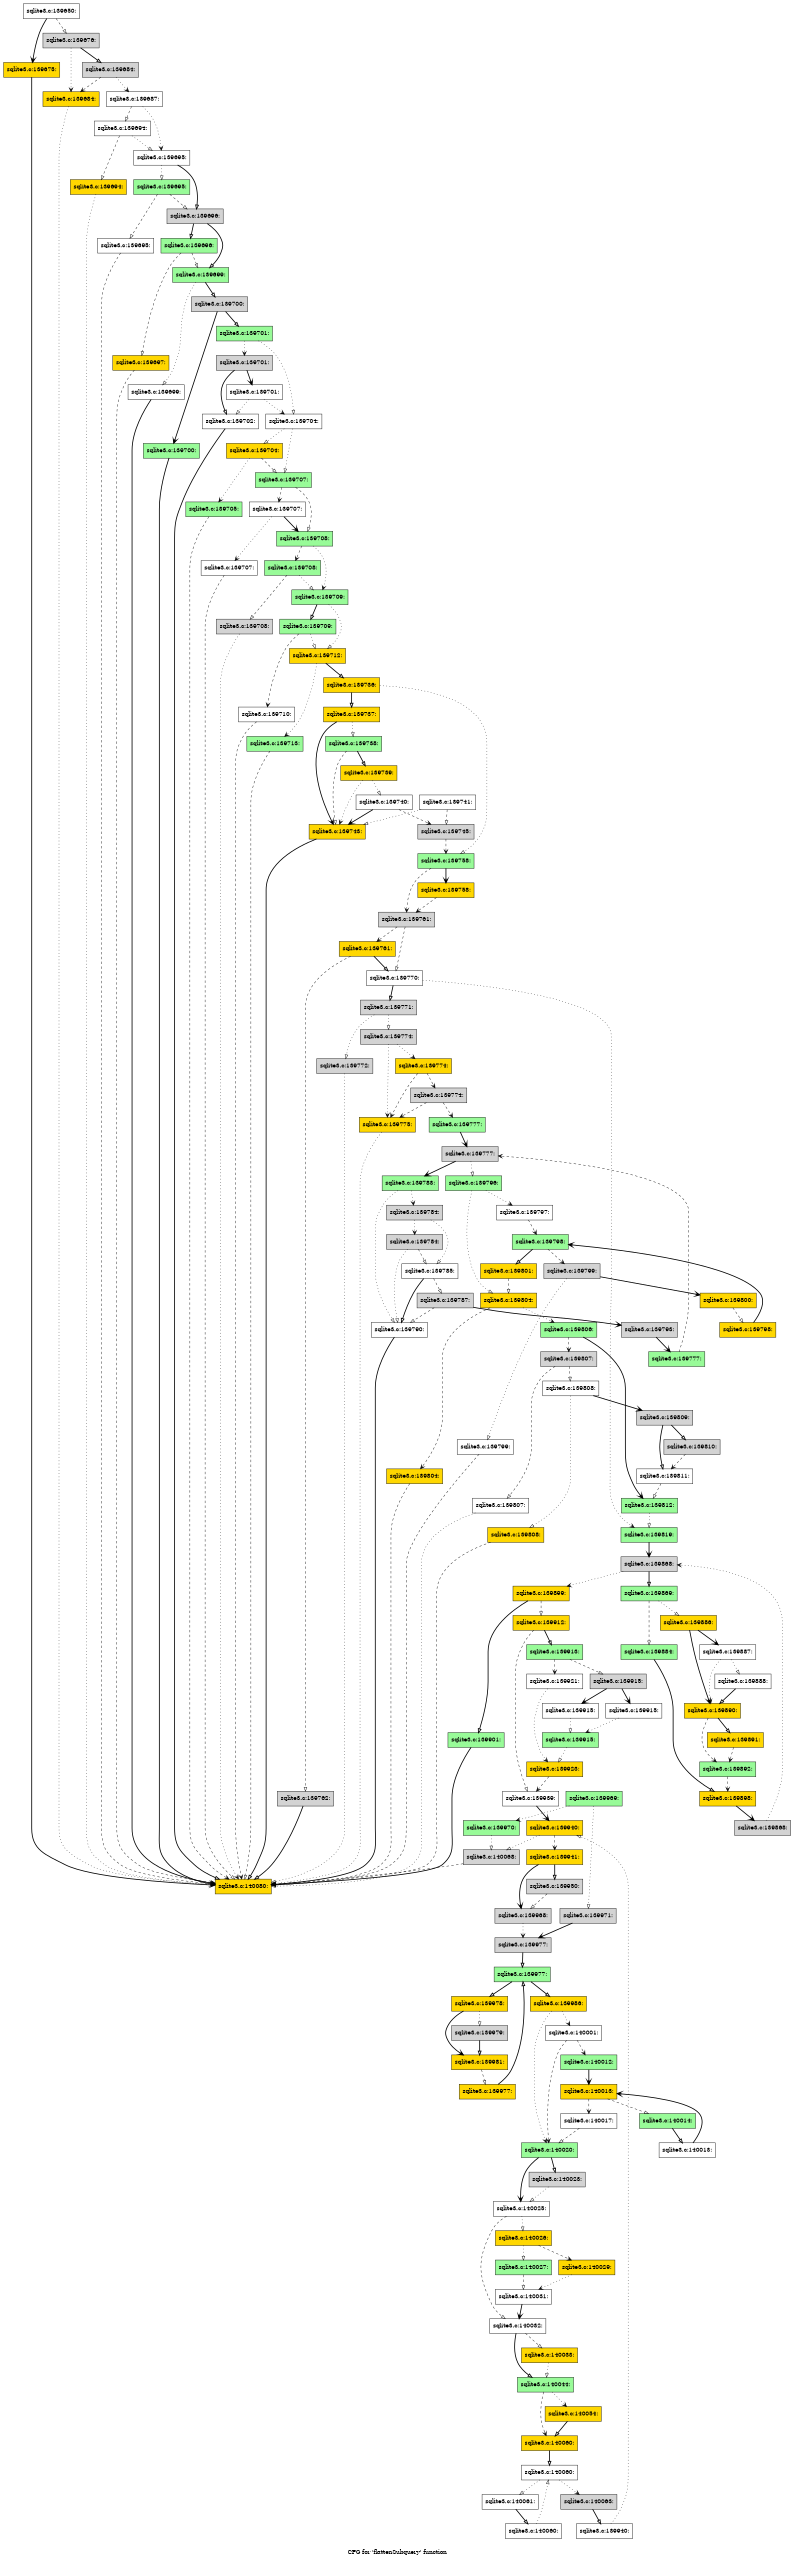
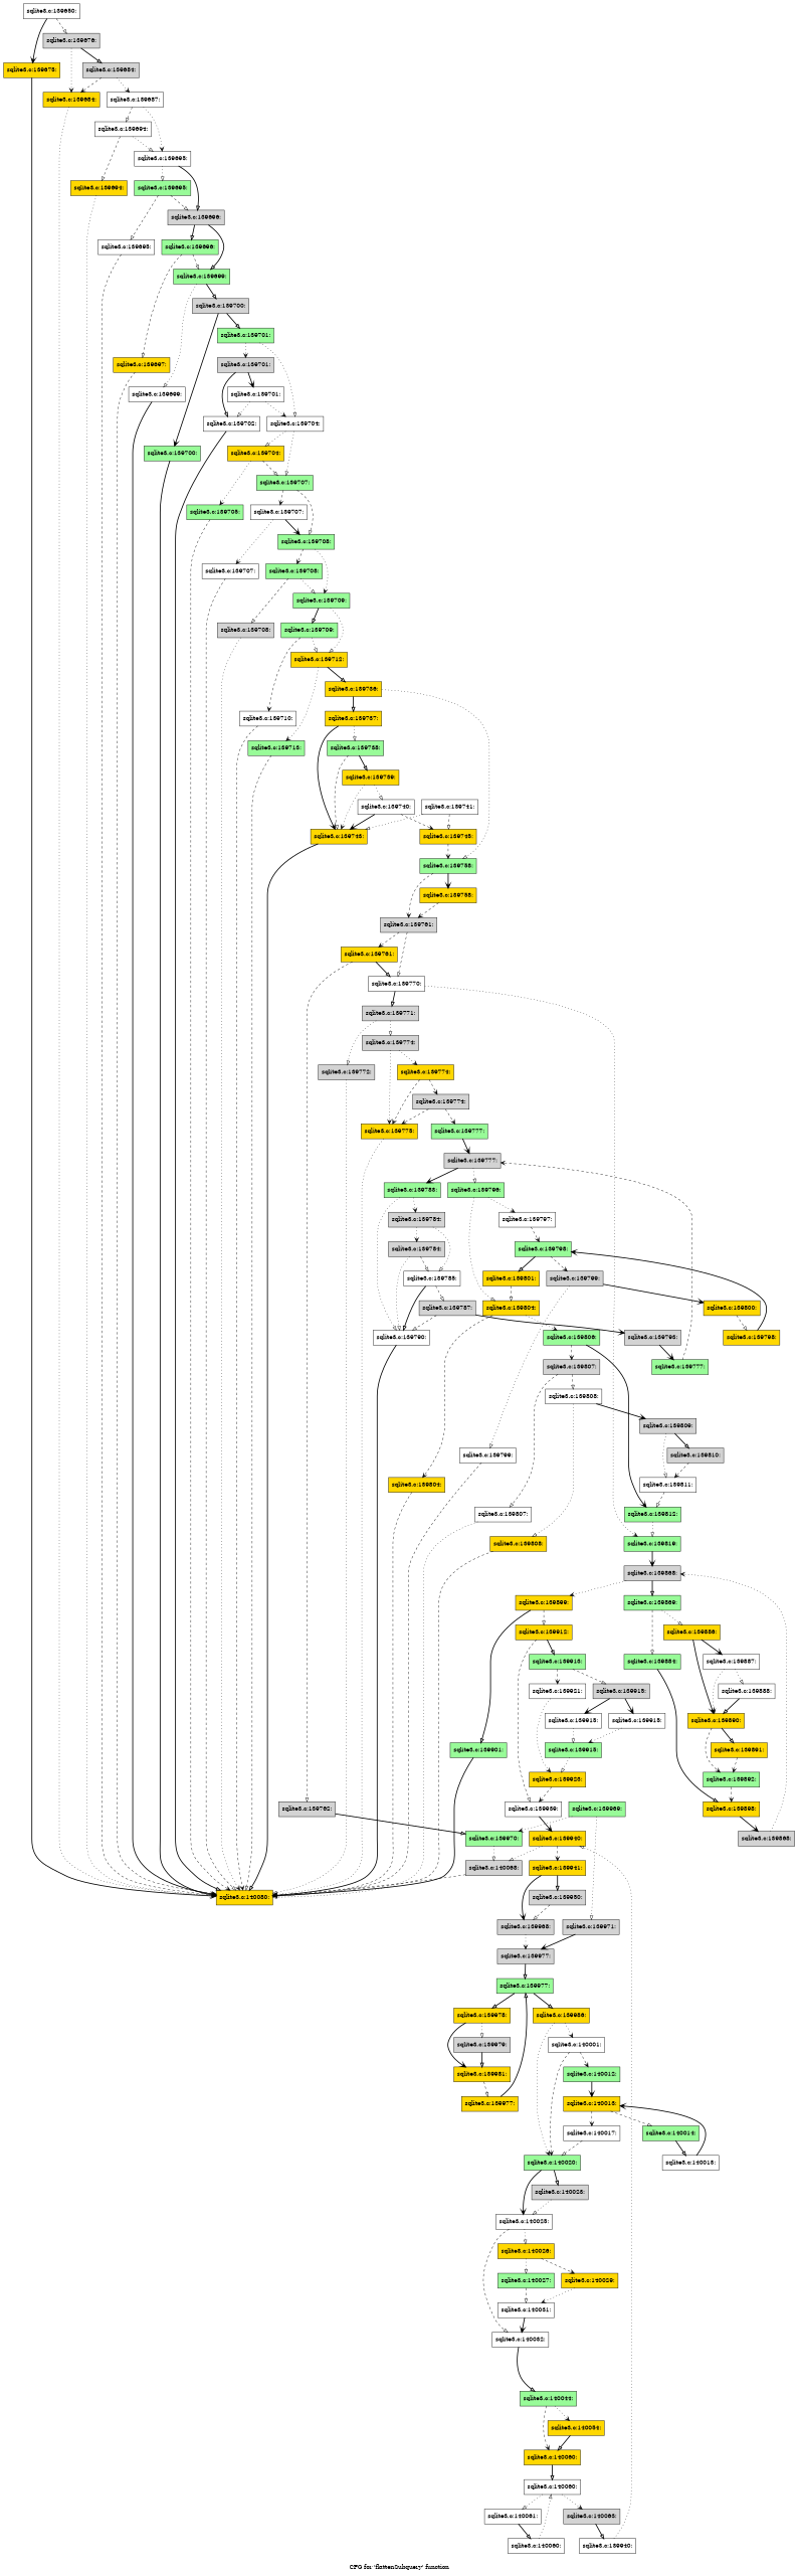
  digraph {
    label="CFG for 'flattenSubquery' function"
    node [fillcolor=gold shape=record style=filled]
    edge [arrowhead=onormal style=dotted]
    n1 [fillcolor=white label="{sqlite3.c:139650:}"]
    n2 [label="{sqlite3.c:139675:}"]
    n3 [fillcolor=lightgrey label="{sqlite3.c:139676:}"]
    n4 [label="{sqlite3.c:140080:}"]
    n5 [label="{sqlite3.c:139684:}"]
    n6 [fillcolor=lightgrey label="{sqlite3.c:139684:}"]
    n7 [fillcolor=white label="{sqlite3.c:139687:}"]
    n8 [fillcolor=white label="{sqlite3.c:139694:}"]
    n9 [fillcolor=white label="{sqlite3.c:139695:}"]
    n10 [label="{sqlite3.c:139694:}"]
    n11 [fillcolor=palegreen label="{sqlite3.c:139695:}"]
    n12 [fillcolor=lightgrey label="{sqlite3.c:139696:}"]
    n13 [fillcolor=white label="{sqlite3.c:139695:}"]
    n14 [fillcolor=palegreen label="{sqlite3.c:139696:}"]
    n15 [fillcolor=palegreen label="{sqlite3.c:139699:}"]
    n16 [label="{sqlite3.c:139697:}"]
    n17 [fillcolor=white label="{sqlite3.c:139699:}"]
    n18 [fillcolor=lightgrey label="{sqlite3.c:139700:}"]
    n19 [fillcolor=palegreen label="{sqlite3.c:139700:}"]
    n20 [fillcolor=palegreen label="{sqlite3.c:139701:}"]
    n21 [fillcolor=lightgrey label="{sqlite3.c:139701:}"]
    n22 [fillcolor=white label="{sqlite3.c:139704:}"]
    n23 [fillcolor=white label="{sqlite3.c:139702:}"]
    n24 [fillcolor=white label="{sqlite3.c:139701:}"]
    n25 [label="{sqlite3.c:139704:}"]
    n26 [fillcolor=palegreen label="{sqlite3.c:139707:}"]
    n27 [fillcolor=palegreen label="{sqlite3.c:139705:}"]
    n28 [fillcolor=white label="{sqlite3.c:139707:}"]
    n29 [fillcolor=palegreen label="{sqlite3.c:139708:}"]
    n30 [fillcolor=white label="{sqlite3.c:139707:}"]
    n31 [fillcolor=palegreen label="{sqlite3.c:139708:}"]
    n32 [fillcolor=palegreen label="{sqlite3.c:139709:}"]
    n33 [fillcolor=lightgrey label="{sqlite3.c:139708:}"]
    n34 [fillcolor=palegreen label="{sqlite3.c:139709:}"]
    n35 [label="{sqlite3.c:139712:}"]
    n36 [fillcolor=white label="{sqlite3.c:139710:}"]
    n37 [fillcolor=palegreen label="{sqlite3.c:139713:}"]
    n38 [label="{sqlite3.c:139736:}"]
    n39 [label="{sqlite3.c:139737:}"]
    n40 [fillcolor=palegreen label="{sqlite3.c:139758:}"]
    n41 [label="{sqlite3.c:139743:}"]
    n42 [fillcolor=palegreen label="{sqlite3.c:139738:}"]
    n43 [label="{sqlite3.c:139758:}"]
    n44 [fillcolor=lightgrey label="{sqlite3.c:139761:}"]
    n45 [label="{sqlite3.c:139739:}"]
    n46 [label="{sqlite3.c:139761:}"]
    n47 [fillcolor=white label="{sqlite3.c:139770:}"]
    n48 [fillcolor=white label="{sqlite3.c:139740:}"]
-   n49 [fillcolor=lightgrey label="{sqlite3.c:139745:}"]
+   n49 [label="{sqlite3.c:139745:}"]
    n50 [fillcolor=white label="{sqlite3.c:139741:}"]
    n51 [fillcolor=lightgrey label="{sqlite3.c:139762:}"]
    n52 [fillcolor=lightgrey label="{sqlite3.c:139771:}"]
    n53 [fillcolor=palegreen label="{sqlite3.c:139819:}"]
    n54 [fillcolor=lightgrey label="{sqlite3.c:139772:}"]
    n55 [fillcolor=lightgrey label="{sqlite3.c:139774:}"]
    n56 [fillcolor=lightgrey label="{sqlite3.c:139868:}"]
    n57 [label="{sqlite3.c:139775:}"]
    n58 [label="{sqlite3.c:139774:}"]
    n59 [fillcolor=palegreen label="{sqlite3.c:139869:}"]
    n60 [label="{sqlite3.c:139899:}"]
    n61 [fillcolor=lightgrey label="{sqlite3.c:139774:}"]
    n62 [fillcolor=palegreen label="{sqlite3.c:139777:}"]
    n63 [fillcolor=lightgrey label="{sqlite3.c:139777:}"]
    n64 [fillcolor=palegreen label="{sqlite3.c:139783:}"]
    n65 [fillcolor=palegreen label="{sqlite3.c:139796:}"]
    n66 [fillcolor=white label="{sqlite3.c:139790:}"]
    n67 [fillcolor=lightgrey label="{sqlite3.c:139784:}"]
    n68 [fillcolor=white label="{sqlite3.c:139797:}"]
    n69 [label="{sqlite3.c:139804:}"]
    n70 [fillcolor=lightgrey label="{sqlite3.c:139784:}"]
    n71 [fillcolor=white label="{sqlite3.c:139785:}"]
    n72 [fillcolor=palegreen label="{sqlite3.c:139798:}"]
    n73 [label="{sqlite3.c:139804:}"]
    n74 [fillcolor=palegreen label="{sqlite3.c:139806:}"]
    n75 [fillcolor=lightgrey label="{sqlite3.c:139787:}"]
    n76 [fillcolor=lightgrey label="{sqlite3.c:139793:}"]
    n77 [fillcolor=palegreen label="{sqlite3.c:139777:}"]
    n78 [fillcolor=lightgrey label="{sqlite3.c:139799:}"]
    n79 [label="{sqlite3.c:139801:}"]
    n80 [fillcolor=lightgrey label="{sqlite3.c:139807:}"]
    n81 [fillcolor=palegreen label="{sqlite3.c:139812:}"]
    n82 [fillcolor=white label="{sqlite3.c:139799:}"]
    n83 [label="{sqlite3.c:139800:}"]
    n84 [label="{sqlite3.c:139798:}"]
    n85 [fillcolor=white label="{sqlite3.c:139807:}"]
    n86 [fillcolor=white label="{sqlite3.c:139808:}"]
    n87 [label="{sqlite3.c:139808:}"]
    n88 [fillcolor=lightgrey label="{sqlite3.c:139809:}"]
    n89 [fillcolor=lightgrey label="{sqlite3.c:139810:}"]
    n90 [fillcolor=white label="{sqlite3.c:139811:}"]
    n91 [fillcolor=palegreen label="{sqlite3.c:139884:}"]
    n92 [label="{sqlite3.c:139886:}"]
    n93 [fillcolor=palegreen label="{sqlite3.c:139901:}"]
    n94 [label="{sqlite3.c:139912:}"]
    n95 [label="{sqlite3.c:139898:}"]
    n96 [fillcolor=white label="{sqlite3.c:139887:}"]
    n97 [label="{sqlite3.c:139890:}"]
    n98 [fillcolor=palegreen label="{sqlite3.c:139913:}"]
    n99 [fillcolor=white label="{sqlite3.c:139939:}"]
    n100 [fillcolor=lightgrey label="{sqlite3.c:139868:}"]
    n101 [fillcolor=white label="{sqlite3.c:139888:}"]
    n102 [label="{sqlite3.c:139891:}"]
    n103 [fillcolor=palegreen label="{sqlite3.c:139892:}"]
    n104 [fillcolor=lightgrey label="{sqlite3.c:139915:}"]
    n105 [fillcolor=white label="{sqlite3.c:139921:}"]
    n106 [label="{sqlite3.c:139940:}"]
    n107 [fillcolor=white label="{sqlite3.c:139915:}"]
    n108 [fillcolor=white label="{sqlite3.c:139915:}"]
    n109 [label="{sqlite3.c:139923:}"]
    n110 [label="{sqlite3.c:139941:}"]
    n111 [fillcolor=lightgrey label="{sqlite3.c:140068:}"]
    n112 [fillcolor=palegreen label="{sqlite3.c:139915:}"]
    n113 [fillcolor=lightgrey label="{sqlite3.c:139950:}"]
    n114 [fillcolor=lightgrey label="{sqlite3.c:139968:}"]
    n115 [fillcolor=lightgrey label="{sqlite3.c:139977:}"]
    n116 [fillcolor=palegreen label="{sqlite3.c:139969:}"]
    n117 [fillcolor=palegreen label="{sqlite3.c:139970:}"]
    n118 [fillcolor=lightgrey label="{sqlite3.c:139971:}"]
    n119 [fillcolor=palegreen label="{sqlite3.c:139977:}"]
    n120 [label="{sqlite3.c:139978:}"]
    n121 [label="{sqlite3.c:139986:}"]
    n122 [fillcolor=lightgrey label="{sqlite3.c:139979:}"]
    n123 [label="{sqlite3.c:139981:}"]
    n124 [fillcolor=white label="{sqlite3.c:140001:}"]
    n125 [fillcolor=palegreen label="{sqlite3.c:140020:}"]
    n126 [label="{sqlite3.c:139977:}"]
    n127 [fillcolor=palegreen label="{sqlite3.c:140012:}"]
    n128 [fillcolor=lightgrey label="{sqlite3.c:140023:}"]
    n129 [fillcolor=white label="{sqlite3.c:140025:}"]
    n130 [label="{sqlite3.c:140013:}"]
    n131 [label="{sqlite3.c:140026:}"]
    n132 [fillcolor=white label="{sqlite3.c:140032:}"]
    n133 [fillcolor=palegreen label="{sqlite3.c:140014:}"]
    n134 [fillcolor=white label="{sqlite3.c:140017:}"]
    n135 [fillcolor=white label="{sqlite3.c:140013:}"]
    n136 [fillcolor=palegreen label="{sqlite3.c:140027:}"]
    n137 [label="{sqlite3.c:140029:}"]
-   n138 [label="{sqlite3.c:140033:}"]
    n139 [fillcolor=palegreen label="{sqlite3.c:140044:}"]
    n140 [fillcolor=white label="{sqlite3.c:140031:}"]
    n141 [label="{sqlite3.c:140054:}"]
    n142 [label="{sqlite3.c:140060:}"]
    n143 [fillcolor=white label="{sqlite3.c:140060:}"]
    n144 [fillcolor=white label="{sqlite3.c:140061:}"]
    n145 [fillcolor=lightgrey label="{sqlite3.c:140063:}"]
    n146 [fillcolor=white label="{sqlite3.c:140060:}"]
    n147 [fillcolor=white label="{sqlite3.c:139940:}"]
    n1 -> n2 [arrowhead=vee style=bold]
    n1 -> n3 [style=dashed]
    n2 -> n4 [arrowhead=vee style=bold]
    n3 -> n5 [arrowhead=vee]
    n3 -> n6 [style=bold]
    n5 -> n4 [arrowhead=vee]
    n6 -> n5 [arrowhead=vee style=dashed]
    n6 -> n7 [arrowhead=vee]
    n7 -> n8 [style=dashed]
    n7 -> n9 [arrowhead=vee]
    n8 -> n9
    n8 -> n10 [style=dashed]
    n9 -> n11
    n9 -> n12 [style=bold]
    n10 -> n4
    n11 -> n12 [style=dashed]
    n11 -> n13 [style=dashed]
    n12 -> n14 [style=bold]
    n12 -> n15 [style=bold]
    n13 -> n4 [style=dashed]
    n14 -> n15 [style=dashed]
    n14 -> n16 [style=dashed]
    n15 -> n17
    n15 -> n18 [style=bold]
    n16 -> n4 [arrowhead=vee style=dashed]
    n17 -> n4 [style=bold]
    n18 -> n19 [arrowhead=vee style=bold]
    n18 -> n20 [style=bold]
    n19 -> n4 [arrowhead=vee style=bold]
    n20 -> n21 [arrowhead=vee]
    n20 -> n22
    n21 -> n23 [style=bold]
    n21 -> n24 [arrowhead=vee style=bold]
    n22 -> n25
    n22 -> n26
    n23 -> n4 [style=bold]
    n24 -> n22 [arrowhead=vee]
    n24 -> n23
    n25 -> n26 [style=dashed]
    n25 -> n27 [arrowhead=vee]
    n26 -> n28 [arrowhead=vee style=dashed]
    n26 -> n29 [style=dashed]
    n27 -> n4 [arrowhead=vee style=dashed]
    n28 -> n29 [arrowhead=vee style=bold]
    n28 -> n30 [arrowhead=vee]
    n29 -> n31 [arrowhead=vee style=dashed]
    n29 -> n32 [arrowhead=vee]
    n30 -> n4 [style=dashed]
    n31 -> n32
    n31 -> n33 [style=dashed]
    n32 -> n34 [style=bold]
    n32 -> n35
    n33 -> n4 [arrowhead=vee]
    n34 -> n35
    n34 -> n36 [arrowhead=vee style=dashed]
    n35 -> n37 [arrowhead=vee]
    n35 -> n38 [style=bold]
    n36 -> n4 [arrowhead=vee style=dashed]
    n37 -> n4 [style=dashed]
    n38 -> n39 [style=bold]
    n38 -> n40
    n39 -> n41 [arrowhead=vee style=bold]
    n39 -> n42
    n40 -> n43 [arrowhead=vee style=bold]
    n40 -> n44 [arrowhead=vee style=dashed]
    n41 -> n4 [style=bold]
    n42 -> n41 [style=dashed]
    n42 -> n45 [style=bold]
    n43 -> n44 [arrowhead=vee style=dashed]
    n44 -> n46 [arrowhead=vee style=dashed]
    n44 -> n47 [style=dashed]
    n45 -> n41 [arrowhead=vee]
    n45 -> n48
    n46 -> n47 [style=bold]
    n46 -> n51 [style=dashed]
    n47 -> n52 [style=bold]
    n47 -> n53 [arrowhead=vee]
    n48 -> n41 [arrowhead=vee style=bold]
    n48 -> n49 [arrowhead=vee style=dashed]
    n49 -> n40 [arrowhead=vee style=dashed]
    n50 -> n41
    n50 -> n49 [style=dashed]
-   n51 -> n4 [style=bold]
+   n51 -> n117 [style=bold]
    n52 -> n54
    n52 -> n55
    n53 -> n56 [arrowhead=vee style=bold]
    n54 -> n4
    n55 -> n57 [arrowhead=vee]
    n55 -> n58 [arrowhead=vee]
    n56 -> n59 [style=bold]
    n56 -> n60 [arrowhead=vee]
    n57 -> n4 [arrowhead=vee]
    n58 -> n57 [arrowhead=vee style=dashed]
    n58 -> n61 [arrowhead=vee style=dashed]
    n59 -> n91 [style=dashed]
    n59 -> n92
    n60 -> n93 [style=bold]
    n60 -> n94 [style=dashed]
    n61 -> n57 [arrowhead=vee style=dashed]
    n61 -> n62 [arrowhead=vee style=dashed]
    n62 -> n63 [arrowhead=vee style=bold]
    n63 -> n64 [arrowhead=vee style=bold]
    n63 -> n65
    n64 -> n66
    n64 -> n67 [arrowhead=vee]
    n65 -> n68 [arrowhead=vee]
    n65 -> n69
    n66 -> n4 [style=bold]
    n67 -> n70 [arrowhead=vee]
    n67 -> n71
    n68 -> n72 [arrowhead=vee style=dashed]
    n69 -> n73 [arrowhead=vee style=dashed]
    n69 -> n74 [arrowhead=vee]
    n70 -> n66
    n70 -> n71 [style=dashed]
    n71 -> n66 [style=bold]
    n71 -> n75 [style=dashed]
    n72 -> n78 [arrowhead=vee style=dashed]
    n72 -> n79 [style=bold]
    n73 -> n4 [style=dashed]
    n74 -> n80 [arrowhead=vee style=dashed]
    n74 -> n81 [arrowhead=vee style=bold]
    n75 -> n66 [style=dashed]
    n75 -> n76 [arrowhead=vee style=bold]
    n76 -> n77 [arrowhead=vee style=bold]
    n77 -> n63 [arrowhead=vee style=dashed]
    n78 -> n82
    n78 -> n83 [arrowhead=vee style=bold]
    n79 -> n69 [style=dashed]
    n80 -> n85 [style=dashed]
    n80 -> n86 [style=dashed]
    n81 -> n53
    n82 -> n4 [style=dashed]
    n83 -> n84 [style=dashed]
    n84 -> n72 [arrowhead=vee style=bold]
    n85 -> n4
    n86 -> n87
    n86 -> n88 [arrowhead=vee style=bold]
    n87 -> n4 [arrowhead=vee style=dashed]
    n88 -> n89 [style=bold]
-   n88 -> n90 [style=bold]
+   n88 -> n90
    n89 -> n90 [arrowhead=vee style=dashed]
    n90 -> n81 [style=dashed]
    n91 -> n95 [style=bold]
    n92 -> n96 [arrowhead=vee style=bold]
    n92 -> n97 [arrowhead=vee style=bold]
    n93 -> n4 [style=bold]
    n94 -> n98 [style=bold]
    n94 -> n99 [style=dashed]
    n95 -> n100 [arrowhead=vee style=bold]
    n96 -> n97 [arrowhead=vee]
    n96 -> n101
    n97 -> n102 [style=bold]
    n97 -> n103 [arrowhead=vee style=dashed]
    n98 -> n104 [style=dashed]
    n98 -> n105 [arrowhead=vee style=dashed]
    n99 -> n106 [arrowhead=vee style=bold]
    n100 -> n56 [arrowhead=vee]
    n101 -> n97 [style=bold]
    n102 -> n103 [arrowhead=vee style=dashed]
    n103 -> n95 [arrowhead=vee style=dashed]
    n104 -> n107 [arrowhead=vee style=bold]
    n104 -> n108 [arrowhead=vee style=bold]
    n105 -> n109 [arrowhead=vee]
    n106 -> n110 [arrowhead=vee style=dashed]
    n106 -> n111
    n107 -> n112
    n108 -> n112 [arrowhead=vee]
    n109 -> n99 [arrowhead=vee style=dashed]
    n110 -> n113 [style=bold]
    n110 -> n114 [arrowhead=vee style=bold]
    n111 -> n4 [style=dashed]
    n112 -> n109
    n113 -> n114 [style=dashed]
    n114 -> n115 [arrowhead=vee]
    n115 -> n119 [style=bold]
    n116 -> n117 [arrowhead=vee]
    n116 -> n118
    n117 -> n111
    n118 -> n115 [arrowhead=vee style=bold]
    n119 -> n120 [style=bold]
    n119 -> n121 [style=bold]
    n120 -> n122
    n120 -> n123 [arrowhead=vee style=bold]
    n121 -> n124 [arrowhead=vee]
    n121 -> n125 [arrowhead=vee]
    n122 -> n123 [style=bold]
    n123 -> n126 [style=dashed]
    n124 -> n125 [arrowhead=vee style=dashed]
    n124 -> n127 [arrowhead=vee style=dashed]
    n125 -> n128 [style=bold]
    n125 -> n129 [arrowhead=vee style=bold]
    n126 -> n119 [style=bold]
    n127 -> n130 [arrowhead=vee style=bold]
    n128 -> n129
    n129 -> n131
    n129 -> n132 [style=dashed]
    n130 -> n133 [style=dashed]
    n130 -> n134 [arrowhead=vee style=dashed]
    n131 -> n136
    n131 -> n137 [arrowhead=vee style=dashed]
-   n132 -> n138 [style=dashed]
    n132 -> n139 [style=bold]
    n133 -> n135 [style=bold]
    n134 -> n125 [style=dashed]
    n135 -> n130 [arrowhead=vee style=bold]
    n136 -> n140 [style=dashed]
    n137 -> n140 [arrowhead=vee]
-   n138 -> n139
    n139 -> n141 [arrowhead=vee]
    n139 -> n142 [arrowhead=vee style=dashed]
    n140 -> n132 [arrowhead=vee style=bold]
    n141 -> n142 [style=bold]
    n142 -> n143 [style=bold]
    n143 -> n144
    n143 -> n145 [arrowhead=vee]
    n144 -> n146 [style=bold]
    n145 -> n147 [style=bold]
    n146 -> n143
    n147 -> n106
  }
